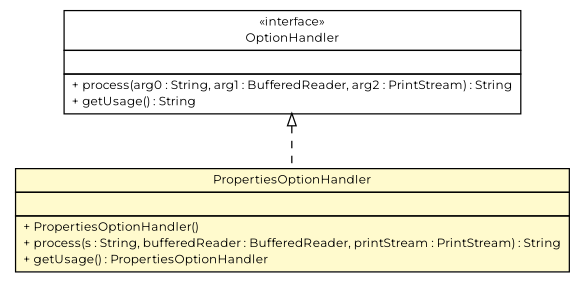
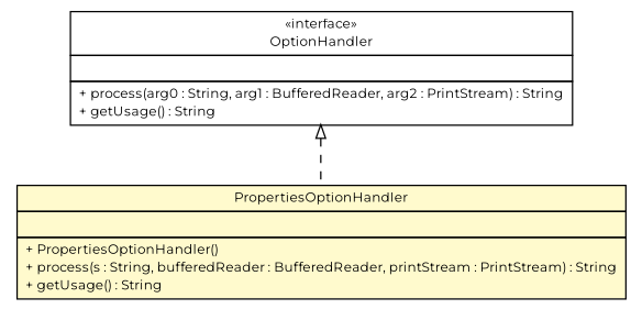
  digraph {
    nodesep=0.25
    ranksep=0.5
    fontname=Montserrat
    node [fontcolor=black fontname=Montserrat fontsize=10.0 shape=plaintext]
-   n1 [label=<<table title="sorcer.rio.cli.PropertiesOptionHandler" border="0" cellborder="1" cellspacing="0" cellpadding="2" port="p" bgcolor="lemonChiffon" href="./PropertiesOptionHandler.html"> 		<tr><td><table border="0" cellspacing="0" cellpadding="1"> <tr><td align="center" balign="center"> PropertiesOptionHandler </td></tr> 		</table></td></tr> 		<tr><td><table border="0" cellspacing="0" cellpadding="1"> <tr><td align="left" balign="left">  </td></tr> 		</table></td></tr> 		<tr><td><table border="0" cellspacing="0" cellpadding="1"> <tr><td align="left" balign="left"> + PropertiesOptionHandler() </td></tr> <tr><td align="left" balign="left"> + process(s : String, bufferedReader : BufferedReader, printStream : PrintStream) : String </td></tr> <tr><td align="left" balign="left"> + getUsage() : PropertiesOptionHandler </td></tr> 		</table></td></tr> 		</table>>]
+   n1 [label=<<table title="sorcer.rio.cli.PropertiesOptionHandler" border="0" cellborder="1" cellspacing="0" cellpadding="2" port="p" bgcolor="lemonChiffon" href="./PropertiesOptionHandler.html"> 		<tr><td><table border="0" cellspacing="0" cellpadding="1"> <tr><td align="center" balign="center"> PropertiesOptionHandler </td></tr> 		</table></td></tr> 		<tr><td><table border="0" cellspacing="0" cellpadding="1"> <tr><td align="left" balign="left">  </td></tr> 		</table></td></tr> 		<tr><td><table border="0" cellspacing="0" cellpadding="1"> <tr><td align="left" balign="left"> + PropertiesOptionHandler() </td></tr> <tr><td align="left" balign="left"> + process(s : String, bufferedReader : BufferedReader, printStream : PrintStream) : String </td></tr> <tr><td align="left" balign="left"> + getUsage() : String </td></tr> 		</table></td></tr> 		</table>>]
    n2 [label=<<table title="org.rioproject.tools.cli.OptionHandler" border="0" cellborder="1" cellspacing="0" cellpadding="2" port="p"> 		<tr><td><table border="0" cellspacing="0" cellpadding="1"> <tr><td align="center" balign="center"> &#171;interface&#187; </td></tr> <tr><td align="center" balign="center"> OptionHandler </td></tr> 		</table></td></tr> 		<tr><td><table border="0" cellspacing="0" cellpadding="1"> <tr><td align="left" balign="left">  </td></tr> 		</table></td></tr> 		<tr><td><table border="0" cellspacing="0" cellpadding="1"> <tr><td align="left" balign="left"> + process(arg0 : String, arg1 : BufferedReader, arg2 : PrintStream) : String </td></tr> <tr><td align="left" balign="left"> + getUsage() : String </td></tr> 		</table></td></tr> 		</table>>]
    n2 -> n1 [arrowtail=empty dir=back fontname=Montserrat fontsize=10 headport=p labelfontname=Helvetica labelfontsize=10 style=dashed tailport=p]
  }
